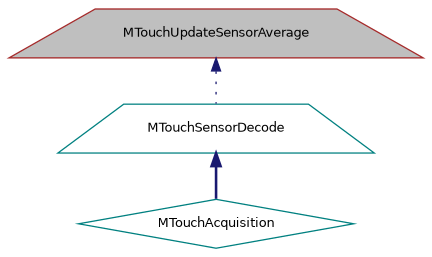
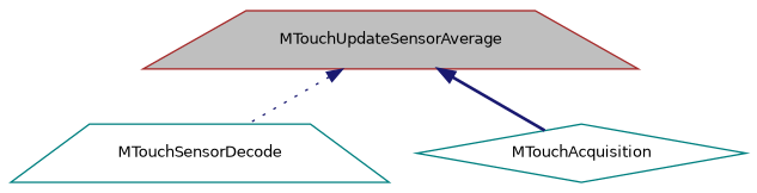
  digraph {
    rankdir=TB
    node [color=teal fillcolor=white fontname=Helvetica fontsize=10 shape=trapezium style=filled]
    edge [color=midnightblue dir=back fontname=Helvetica fontsize=10 labelfontname=Helvetica labelfontsize=10]
    n1 [color=brown fillcolor=grey75 fontcolor=black height=0.2 label=MTouchUpdateSensorAverage width=0.4]
    n2 [height=0.2 label=MTouchSensorDecode width=0.4]
    n3 [height=0.2 label=MTouchAcquisition shape=diamond width=0.4]
    n1 -> n2 [style=dotted]
-   n2 -> n3 [style=bold]
+   n1 -> n3 [style=bold]
  }
